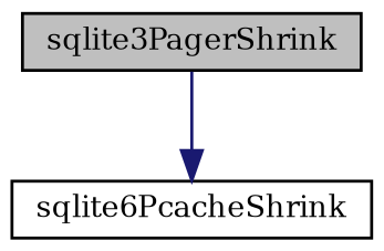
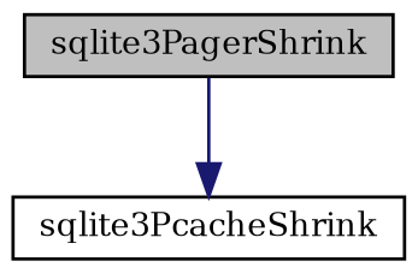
  digraph {
    rankdir=TB
    fontname="DejaVu Serif"
    node [color=black fontname="DejaVu Serif" fontsize=10 shape=record style=filled]
    n1 [fillcolor=grey75 fontcolor=black height=0.2 label=sqlite3PagerShrink width=0.4]
-   n2 [fillcolor=white height=0.2 label=sqlite6PcacheShrink width=0.4]
+   n2 [fillcolor=white height=0.2 label=sqlite3PcacheShrink width=0.4]
    n1 -> n2 [color=midnightblue fontname="DejaVu Serif" fontsize=10 labelfontname=FreeSans labelfontsize=10 style=solid]
  }
